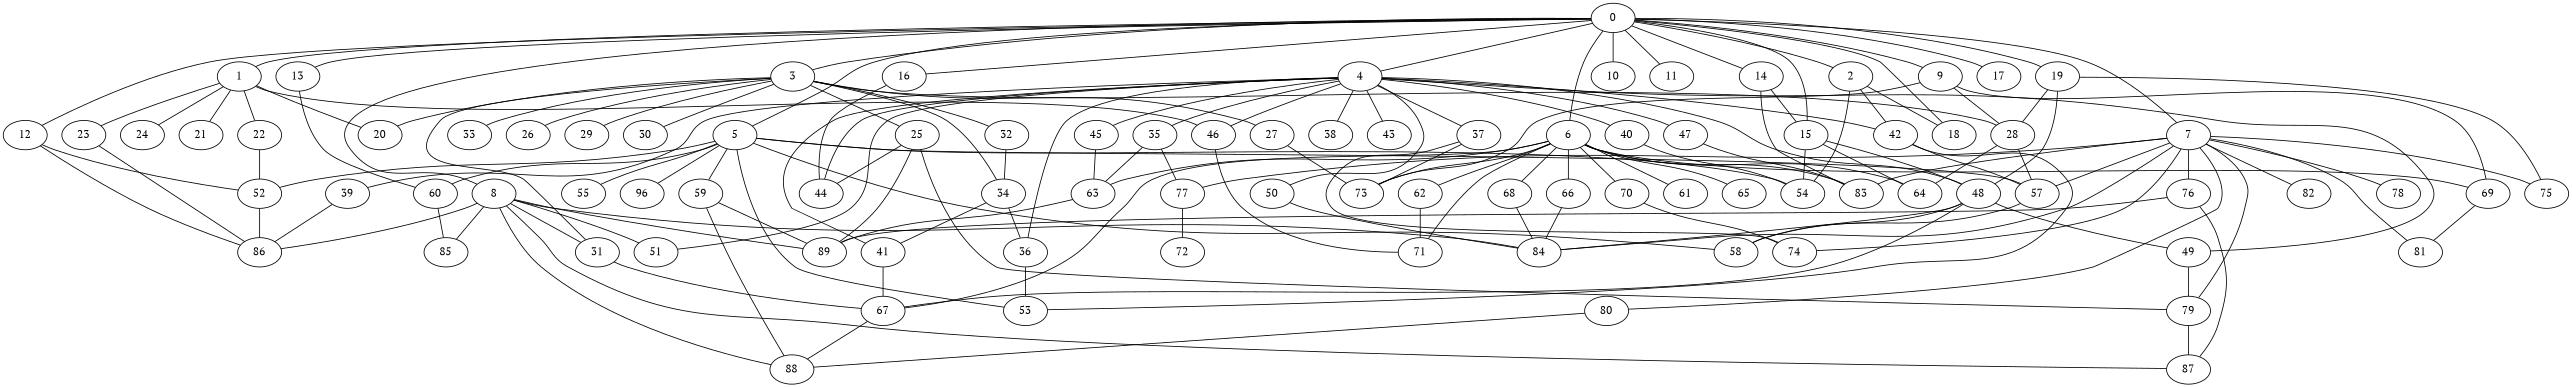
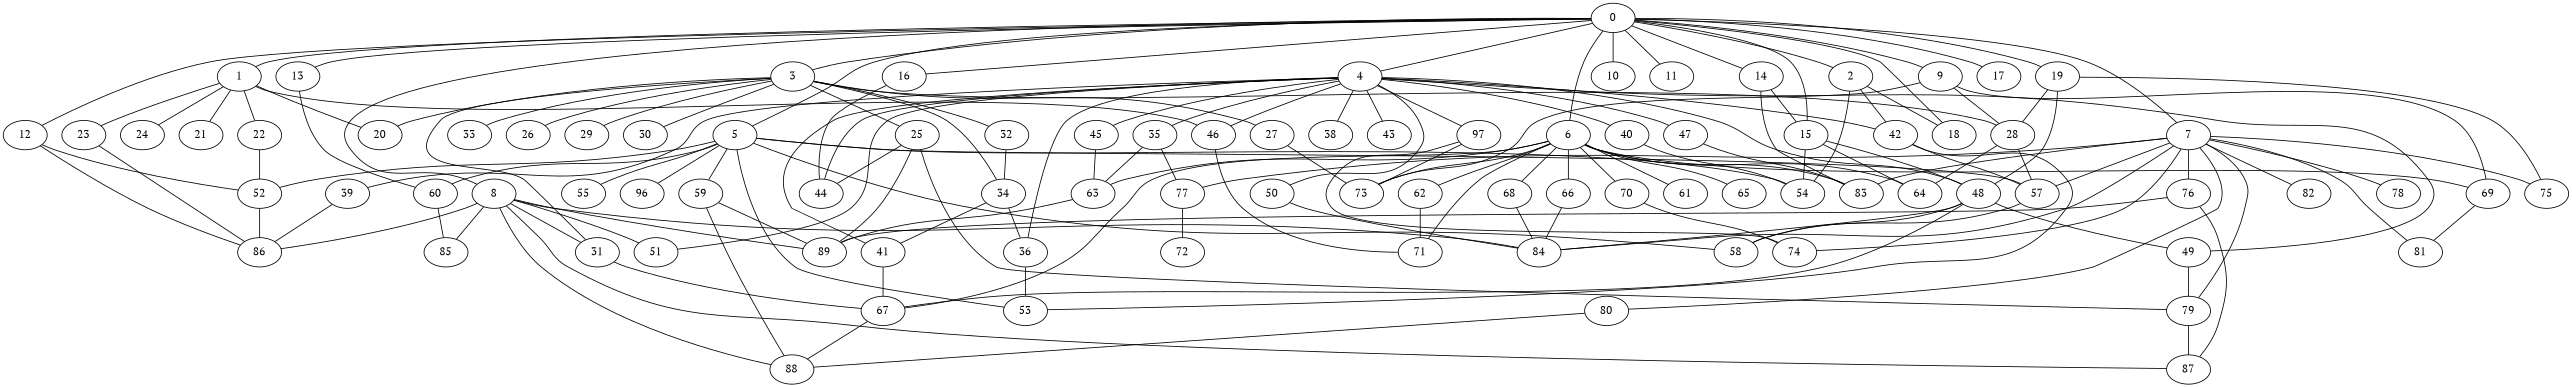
  graph {
    fontname="PT Serif"
    node [fontname="PT Serif"]
    edge [fontname="PT Serif"]
    0
    1
    2
    3
    4
    5
    6
    7
    8
    9
    10
    11
    12
    13
    14
    15
    16
    17
    18
    19
    20
    21
    22
    23
    24
    46
    42
    54
    32
    34
    33
    25
    26
    27
    28
    29
    30
    31
    35
    36
-   37
+   37 [label=97]
    38
    39
    40
    41
    43
    44
    45
    47
    48
    49
    50
    51
    52
    53
    55
    n57 [label=96]
    57
    58
    59
    60
    64
    66
    67
    68
    69
    70
    65
    73
    71
    61
    62
    63
    83
    74
    75
    76
    77
    78
    79
    80
    81
    82
    84
    85
    86
    87
    88
    89
    72
    0 -- 1
    0 -- 2
    0 -- 3
    0 -- 4
    0 -- 5
    0 -- 6
    0 -- 7
    0 -- 8
    0 -- 9
    0 -- 10
    0 -- 11
    0 -- 12
    0 -- 13
    0 -- 14
    0 -- 15
    0 -- 16
    0 -- 17
    0 -- 18
    0 -- 19
    1 -- 20
    1 -- 21
    1 -- 22
    1 -- 23
    1 -- 24
    1 -- 46
    2 -- 18
    2 -- 42
    2 -- 54
    3 -- 20
    3 -- 32
    3 -- 34
    3 -- 33
    3 -- 25
    3 -- 26
    3 -- 27
    3 -- 28
    3 -- 29
    3 -- 30
    3 -- 31
    4 -- 46
    4 -- 42
    4 -- 35
    4 -- 36
    4 -- 37
    4 -- 38
    4 -- 39
    4 -- 40
    4 -- 41
    4 -- 43
    4 -- 44
    4 -- 45
    4 -- 47
    4 -- 48
    4 -- 49
    4 -- 50
    4 -- 51
    5 -- 54
    5 -- 52
    5 -- 53
    5 -- 55
    5 -- n57
    5 -- 57
    5 -- 58
    5 -- 59
    5 -- 60
    6 -- 64
    6 -- 66
    6 -- 67
    6 -- 68
    6 -- 69
    6 -- 70
    6 -- 65
    6 -- 73
    6 -- 71
    6 -- 61
    6 -- 62
    6 -- 63
    6 -- 83
    7 -- 57
    7 -- 83
    7 -- 74
    7 -- 75
    7 -- 76
    7 -- 77
    7 -- 78
    7 -- 79
    7 -- 80
    7 -- 81
    7 -- 82
    7 -- 84
    8 -- 31
    8 -- 51
    8 -- 84
    8 -- 85
    8 -- 86
    8 -- 87
    8 -- 88
    8 -- 89
    9 -- 28
    9 -- 69
    9 -- 73
    12 -- 52
    12 -- 86
    13 -- 60
    14 -- 15
    14 -- 83
    15 -- 54
    15 -- 48
    15 -- 64
    16 -- 44
    19 -- 28
    19 -- 48
    19 -- 75
    22 -- 52
    23 -- 86
    46 -- 71
    42 -- 53
    42 -- 57
    32 -- 34
    34 -- 36
    34 -- 41
    25 -- 44
    25 -- 79
    25 -- 89
    27 -- 73
    28 -- 57
    28 -- 64
    31 -- 67
    35 -- 63
    35 -- 77
    36 -- 53
    37 -- 73
    37 -- 74
    39 -- 86
    40 -- 54
    41 -- 67
    45 -- 63
    47 -- 83
    48 -- 49
    48 -- 58
    48 -- 67
    48 -- 84
    49 -- 79
    50 -- 84
    52 -- 86
    57 -- 58
    59 -- 88
    59 -- 89
    60 -- 85
    66 -- 84
    67 -- 88
    68 -- 84
    69 -- 81
    70 -- 74
    62 -- 71
    63 -- 89
    76 -- 87
    76 -- 89
    77 -- 72
    79 -- 87
    80 -- 88
  }
